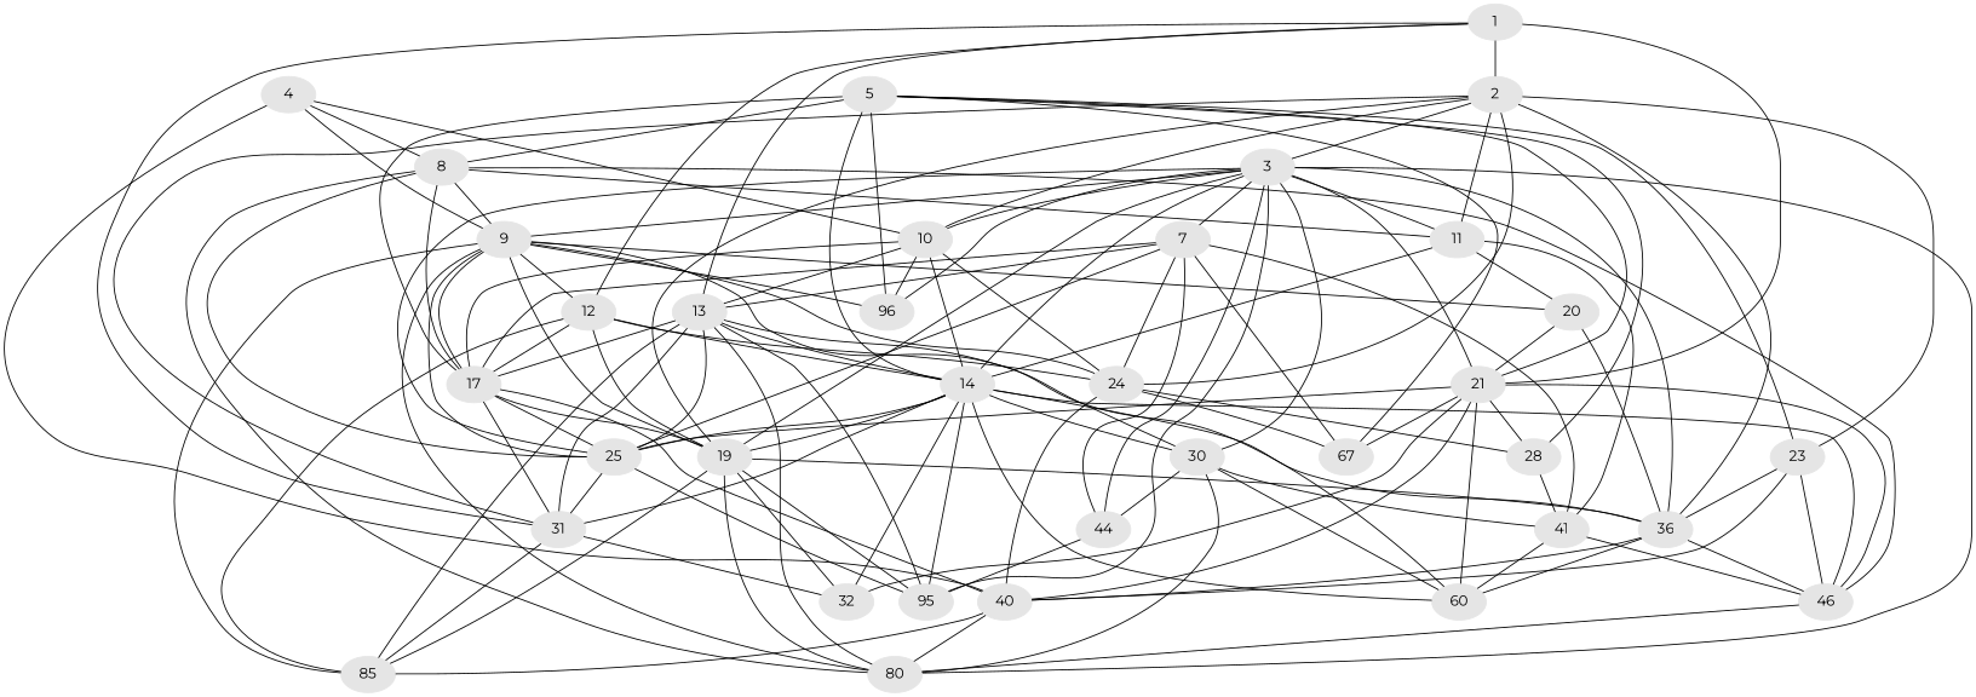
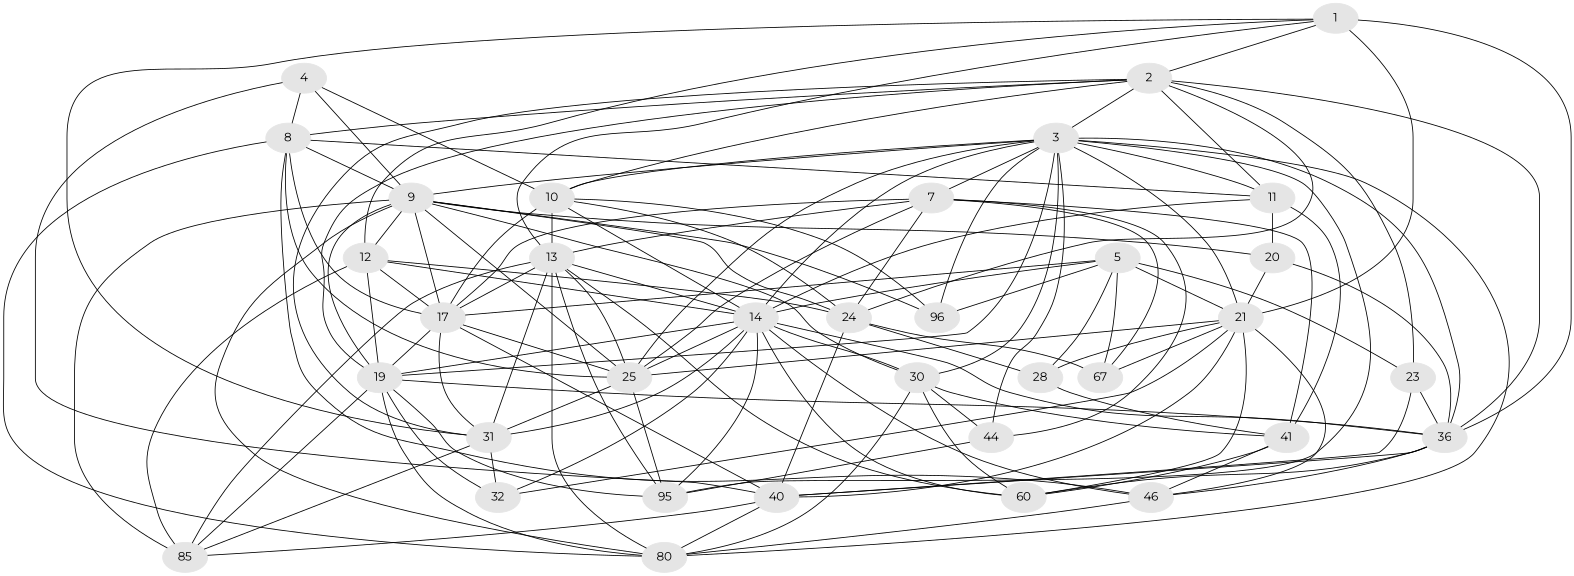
  graph {
    fontname=Montserrat
    node [color=gray90 fontname=Montserrat style=filled]
    edge [fontname=Montserrat]
    1 [super="+92"]
    2 [super="+110+6+73"]
    12 [super="+63+58"]
    13 [super="+87+29+62"]
    21 [super="+22+51+71"]
    31 [super="+105+94+76"]
    36 [super="+101+56"]
    3 [super="+38+66+32"]
    8 [super="+70+35"]
    10 [super="+34+53"]
    11 [super="+98"]
    19 [super="+64+48+57"]
    23 [super="+47"]
    24 [super="+108+54"]
    14 [super="+43+15+27+18"]
    17 [super="+26+45+39"]
    85 [super="+97"]
    25 [super="+90+65"]
    80 [super="+114+88"]
    95 [super="+109"]
    60 [super="+116+69"]
    67 [super="+82+81"]
    40 [super="+68+79"]
    28
    46 [super="+49+84"]
    n26 [label=32]
    7 [super="+33+59"]
    9 [super="+78+77"]
    30 [super="+112+102+103"]
    44
    96
    41 [super="+42"]
    20
    4
    5 [super="+16"]
    1 -- 2
    1 -- 12
    1 -- 13
    1 -- 21 [weight=3]
    1 -- 31
+   1 -- 36
    2 -- 31
    2 -- 36
    2 -- 3
-   5 -- 8
+   2 -- 8
    2 -- 10
    2 -- 11
    2 -- 19
    2 -- 23
    2 -- 24
    12 -- 19
    12 -- 24
    12 -- 14 [weight=2]
    12 -- 17
    12 -- 85
    13 -- 31 [weight=2]
    13 -- 14
    13 -- 17 [weight=2]
    13 -- 85
    13 -- 25 [weight=2]
    13 -- 80
    13 -- 95
    13 -- 60
    21 -- 25
    21 -- 60 [weight=2]
    21 -- 67
    21 -- 40
    21 -- 28
    21 -- 46 [weight=2]
    21 -- n26
    31 -- 85
    31 -- n26
    36 -- 60
    36 -- 40
    36 -- 46
    3 -- 21 [weight=3]
    3 -- 36
    3 -- 10
    3 -- 11
    3 -- 19
    3 -- 14
    3 -- 25
    3 -- 80
    3 -- 95
    3 -- 7 [weight=2]
    3 -- 9
    3 -- 30
    3 -- 44
    3 -- 96
    8 -- 11
    8 -- 17
    8 -- 25
    8 -- 80
    8 -- 46
    8 -- 9
    10 -- 13
    10 -- 24
    10 -- 14
    10 -- 17
    10 -- 96
    11 -- 14
    11 -- 41
    11 -- 20
    19 -- 36
    19 -- 85
    19 -- 80
    19 -- 95
    19 -- n26
    23 -- 36
    23 -- 40
-   23 -- 46 [weight=2]
    24 -- 67
    24 -- 40
    24 -- 28
    14 -- 31
    14 -- 36
    14 -- 19
    14 -- 25
    14 -- 95
    14 -- 60
    14 -- 46 [weight=2]
    14 -- n26
    14 -- 30
    17 -- 31
    17 -- 19
    17 -- 25
    17 -- 40
    25 -- 31
    25 -- 95
    40 -- 85
    40 -- 80
    28 -- 41
    46 -- 80
    7 -- 13
    7 -- 24
    7 -- 17
    7 -- 25
    7 -- 67 [weight=2]
    7 -- 44
    7 -- 41
    9 -- 12
    9 -- 19
    9 -- 24
    9 -- 17
    9 -- 85
    9 -- 25 [weight=2]
    9 -- 80
    9 -- 30
    9 -- 96
    9 -- 20
    30 -- 80
    30 -- 60 [weight=2]
    30 -- 44
    30 -- 41
    44 -- 95
    41 -- 60
    41 -- 46
    20 -- 21
    20 -- 36
    4 -- 8
    4 -- 10
    4 -- 40
    4 -- 9
    5 -- 21
    5 -- 23
    5 -- 14 [weight=2]
    5 -- 17
    5 -- 67
    5 -- 28
    5 -- 96
  }
